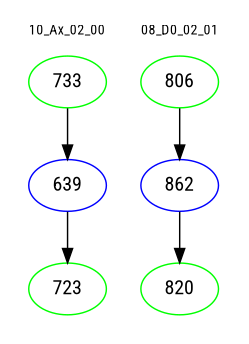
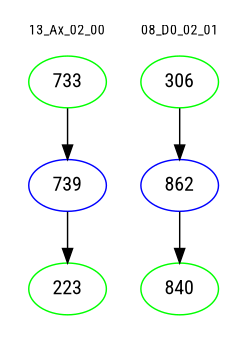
  digraph {
    fontname="Roboto Condensed"
    node [color=green fontname="Roboto Condensed"]
    edge [color=black fontname="Roboto Condensed"]
    n1 [label=733]
-   n2 [color=blue label=639]
-   n3 [label=723]
-   n4 [label=806]
+   n2 [color=blue label=739]
+   n3 [label=223]
+   n4 [label=306]
    n5 [color=blue label=862]
-   n6 [label=820]
+   n6 [label=840]
    subgraph cluster_1 {
      color=white
      fontsize=10
-     label="10_Ax_02_00"
+     label="13_Ax_02_00"
      n1
      n2
      n3
    }
    subgraph cluster_2 {
      color=white
      fontsize=10
      label="08_D0_02_01"
      n4
      n5
      n6
    }
    n1 -> n2
    n2 -> n3
    n4 -> n5
    n5 -> n6
  }
